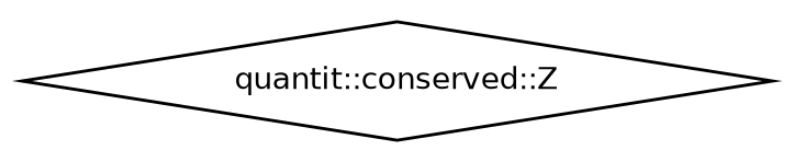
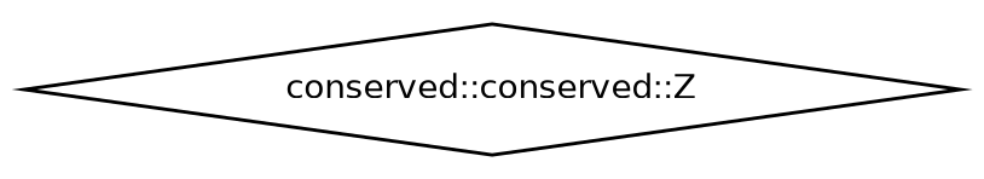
  digraph {
    rankdir=LR
-   n1 [color=black fillcolor=white fontname=Helvetica fontsize=10 height=0.2 label="quantit::conserved::Z" shape=diamond style=filled width=0.4]
+   n1 [color=black fillcolor=white fontname=Helvetica fontsize=10 height=0.2 label="conserved::conserved::Z" shape=diamond style=filled width=0.4]
  }
